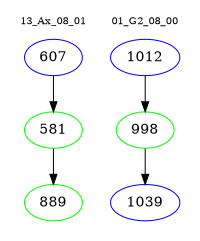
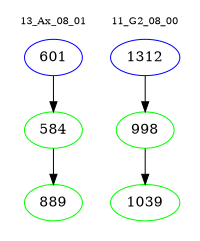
  digraph {
    node [color=green]
    edge [color=black]
-   n1 [color=blue label=607]
-   n2 [label=581]
+   n1 [color=blue label=601]
+   n2 [label=584]
    n3 [label=889]
-   n4 [color=blue label=1012]
+   n4 [color=blue label=1312]
    n5 [label=998]
-   n6 [color=blue label=1039]
+   n6 [label=1039]
    subgraph cluster_1 {
      color=white
      fontsize=10
      label="13_Ax_08_01"
      n1
      n2
      n3
    }
    subgraph cluster_2 {
      color=white
      fontsize=10
-     label="01_G2_08_00"
+     label="11_G2_08_00"
      n4
      n5
      n6
    }
    n1 -> n2
    n2 -> n3
    n4 -> n5
    n5 -> n6
  }
